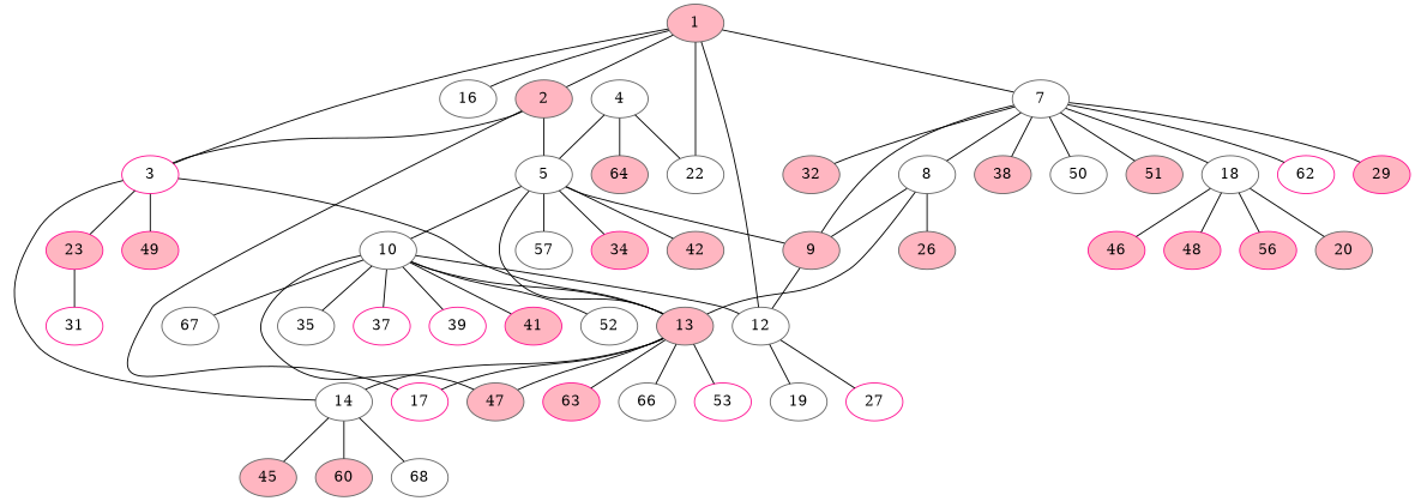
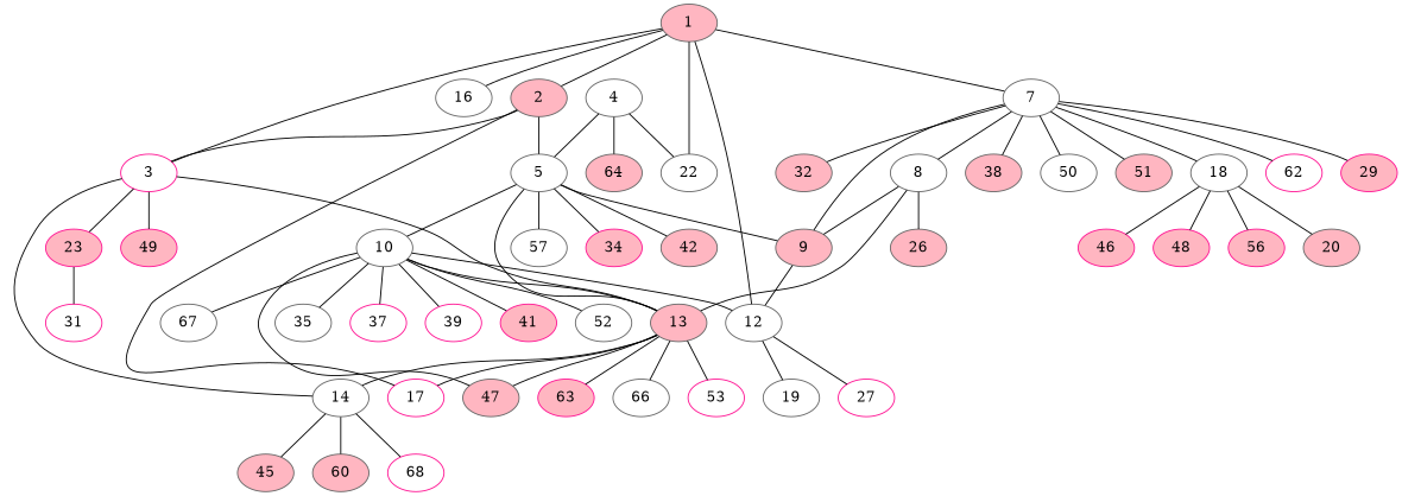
  graph {
    node [color=gray40 fillcolor=white style=filled]
    1 [fillcolor=lightpink super="+28"]
    2 [fillcolor=lightpink super="+36"]
    3 [color=deeppink]
    7 [super="+46"]
    12 [super="+59"]
    16
    22
    5 [super="+6"]
    17 [color=deeppink super="+55"]
    13 [fillcolor=lightpink super="+15"]
    14 [super="+25"]
    23 [color=deeppink fillcolor=lightpink super="+43"]
    49 [color=deeppink fillcolor=lightpink]
    9 [fillcolor=lightpink super="+24"]
    8 [super="+21"]
    18 [super="+65"]
    29 [color=deeppink fillcolor=lightpink]
    32 [fillcolor=lightpink super="+33"]
    38 [fillcolor=lightpink]
    50
    51 [fillcolor=lightpink super="+54"]
    62 [color=deeppink]
    19
    27 [color=deeppink super="+30"]
    10 [super="+11"]
    34 [color=deeppink fillcolor=lightpink]
    42 [fillcolor=lightpink]
    57
    47 [fillcolor=lightpink]
    53 [color=deeppink]
    63 [color=deeppink fillcolor=lightpink]
    66
    45 [fillcolor=lightpink]
    60 [fillcolor=lightpink]
-   68
+   68 [color=deeppink]
    31 [color=deeppink super="+58"]
    4 [super="+40"]
    64 [fillcolor=lightpink]
    35
    37 [color=deeppink]
    39 [color=deeppink super="+61"]
    41 [color=deeppink fillcolor=lightpink]
    52
    67
    26 [fillcolor=lightpink]
    20 [fillcolor=lightpink]
    n47 [color=deeppink fillcolor=lightpink label=46]
    48 [color=deeppink fillcolor=lightpink]
    56 [color=deeppink fillcolor=lightpink]
    1 -- 2
    1 -- 3
    1 -- 7
    1 -- 12 [weight=2]
    1 -- 16
    1 -- 22
    2 -- 3
    2 -- 5
    2 -- 17
    3 -- 13
    3 -- 14
    3 -- 23
    3 -- 49
    7 -- 9
    7 -- 8
    7 -- 18
    7 -- 29
    7 -- 32
    7 -- 38
    7 -- 50
    7 -- 51
    7 -- 62
    12 -- 19
    12 -- 27
    5 -- 13
    5 -- 9
    5 -- 10
    5 -- 34
    5 -- 42
    5 -- 57
    13 -- 17
    13 -- 14 [weight=2]
    13 -- 47
    13 -- 53
    13 -- 63
    13 -- 66
    14 -- 45
    14 -- 60
    14 -- 68
    23 -- 31
    9 -- 12
    8 -- 13
    8 -- 9
    8 -- 26
    18 -- 20
    18 -- n47
    18 -- 48
    18 -- 56
    10 -- 12 [weight=2]
    10 -- 13
    10 -- 47
    10 -- 35
    10 -- 37
    10 -- 39
    10 -- 41
    10 -- 52
    10 -- 67
    4 -- 22
    4 -- 5 [weight=2]
    4 -- 64
  }
